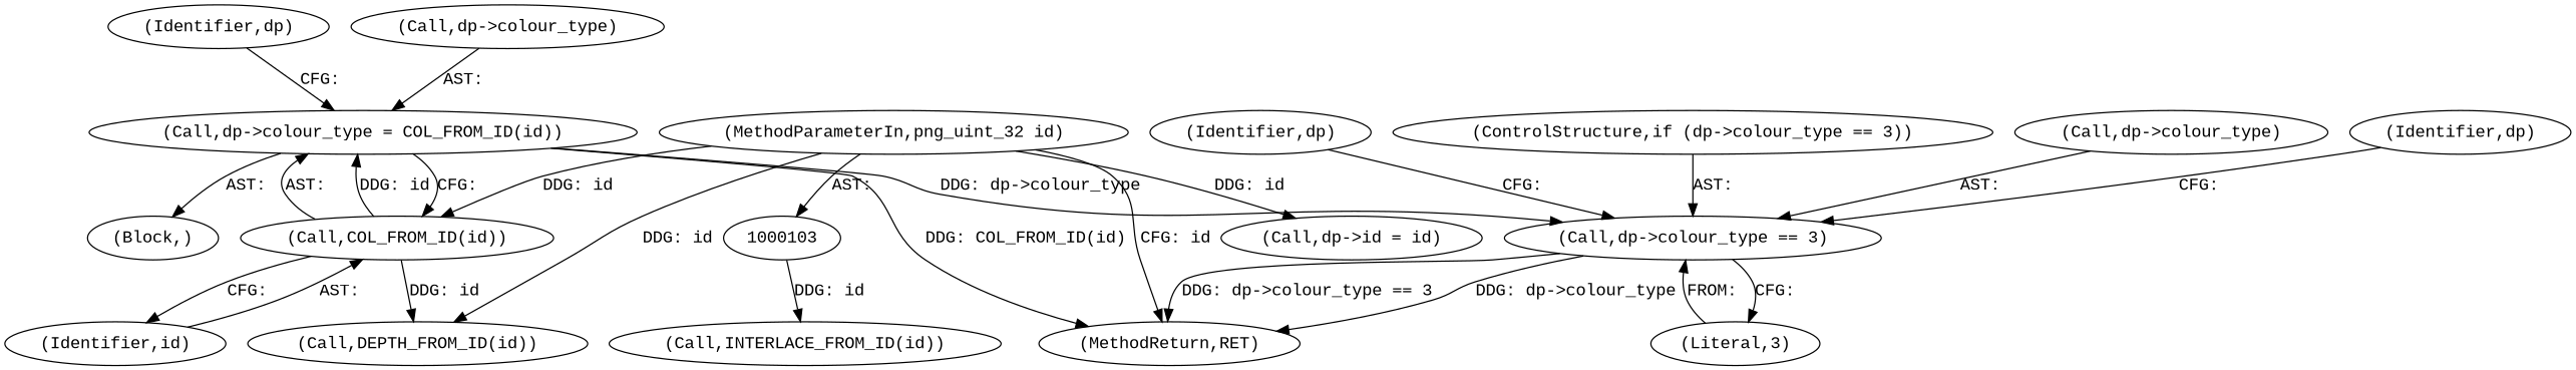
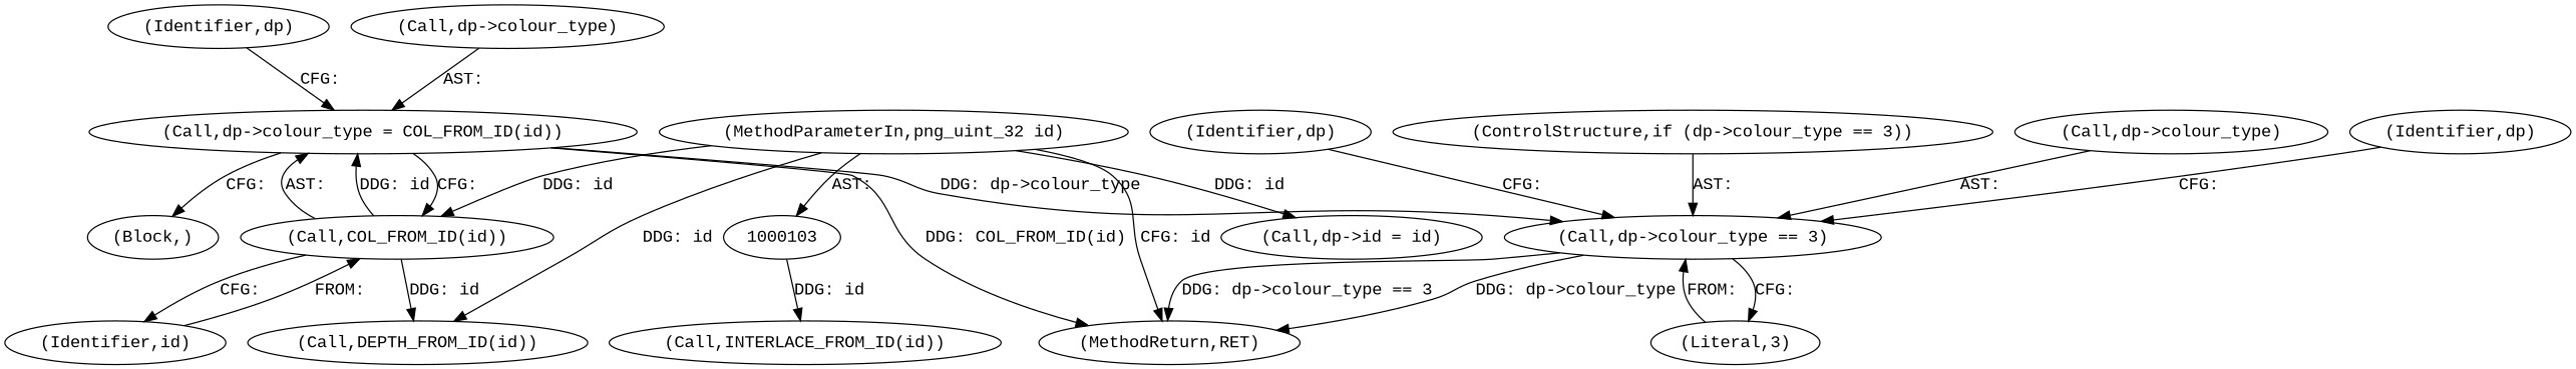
  digraph {
    fontname="Liberation Mono"
    node [fontname="Liberation Mono"]
    edge [fontname="Liberation Mono"]
    n1 [label="(Call,dp->colour_type = COL_FROM_ID(id))"]
    n2 [label="(Call,COL_FROM_ID(id))"]
    n3 [label="(Call,dp->colour_type == 3)"]
    n4 [label="(Block,)"]
    n5 [label="(MethodReturn,RET)"]
    n6 [label="(Call,DEPTH_FROM_ID(id))"]
    n7 [label="(Identifier,id)"]
    n8 [label="(Literal,3)"]
    n9 [label="(MethodParameterIn,png_uint_32 id)"]
    n10 [label="(Call,dp->id = id)"]
    1000103
    n12 [label="(Call,INTERLACE_FROM_ID(id))"]
    n13 [label="(ControlStructure,if (dp->colour_type == 3))"]
    n14 [label="(Call,dp->colour_type)"]
    n15 [label="(Identifier,dp)"]
    n16 [label="(Identifier,dp)"]
    n17 [label="(Identifier,dp)"]
    n18 [label="(Call,dp->colour_type)"]
    n1 -> n2 [label="CFG: "]
    n1 -> n3 [label="DDG: dp->colour_type"]
-   n1 -> n4 [label="AST: "]
+   n1 -> n4 [label="CFG: "]
    n1 -> n5 [label="DDG: COL_FROM_ID(id)"]
    n2 -> n1 [label="AST: "]
    n2 -> n1 [label="DDG: id"]
    n2 -> n6 [label="DDG: id"]
    n2 -> n7 [label="CFG: "]
    n3 -> n5 [label="DDG: dp->colour_type == 3"]
    n3 -> n5 [label="DDG: dp->colour_type"]
    n3 -> n8 [label="CFG: "]
-   n7 -> n2 [label="AST: "]
+   n7 -> n2 [label="FROM: "]
    n8 -> n3 [label="FROM: "]
    n9 -> n2 [label="DDG: id"]
    n9 -> n5 [label="CFG: id"]
    n9 -> n6 [label="DDG: id"]
    n9 -> n10 [label="DDG: id"]
    n9 -> 1000103 [label="AST: "]
    1000103 -> n12 [label="DDG: id"]
    n13 -> n3 [label="AST: "]
    n14 -> n3 [label="AST: "]
    n15 -> n3 [label="CFG: "]
    n16 -> n1 [label="CFG: "]
    n17 -> n3 [label="CFG: "]
    n18 -> n1 [label="AST: "]
  }
